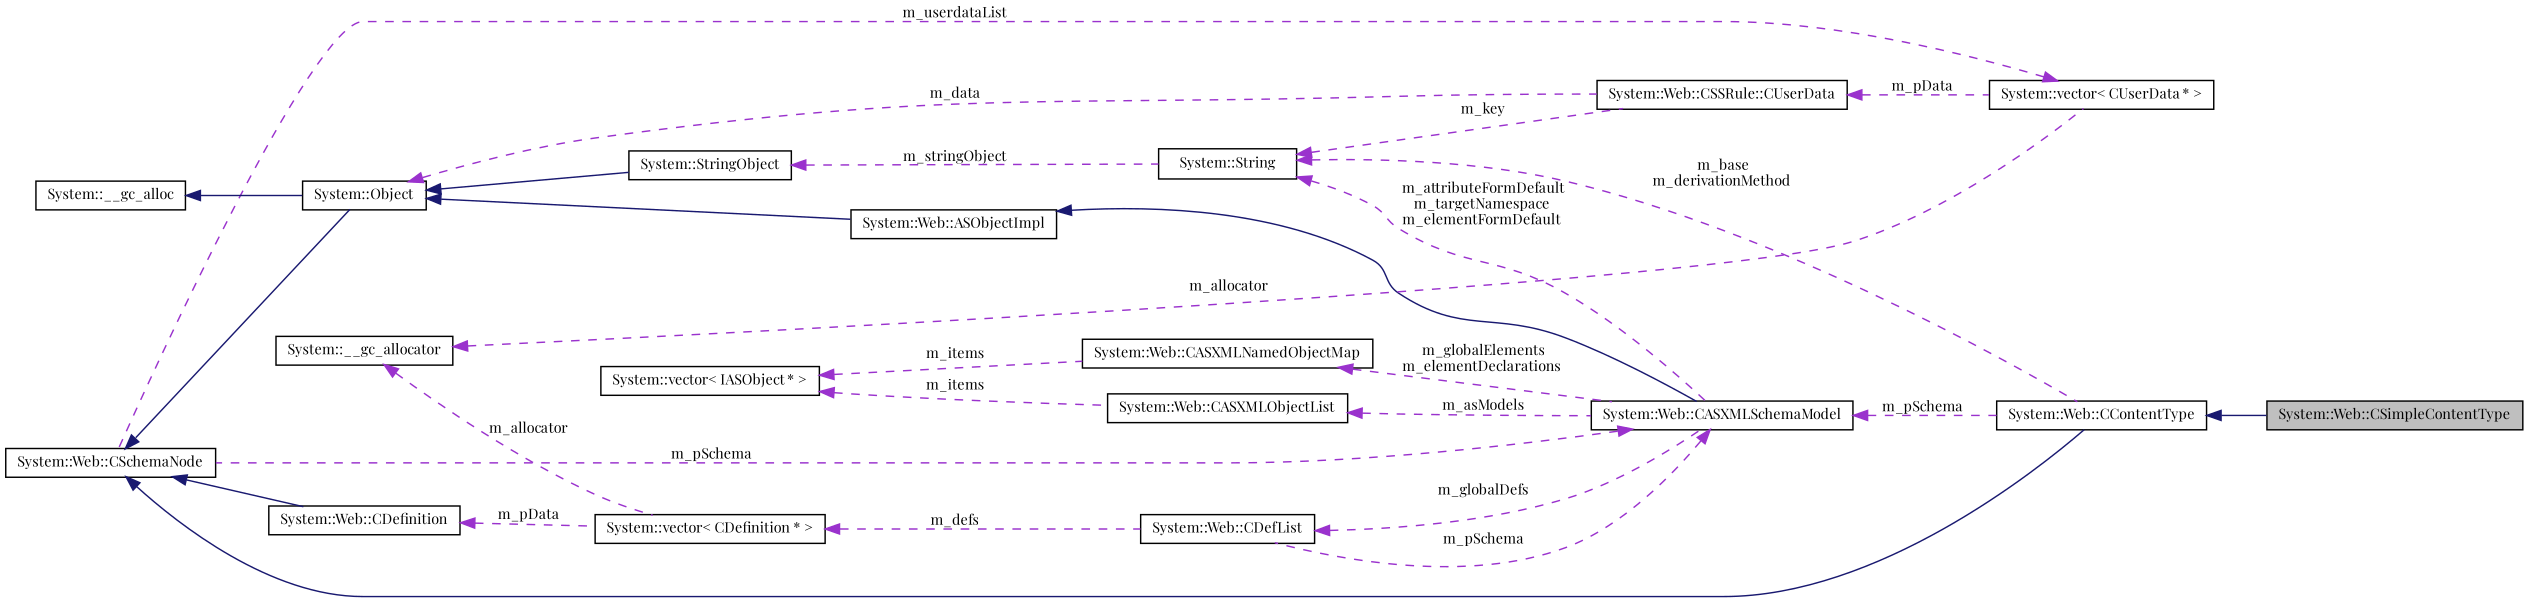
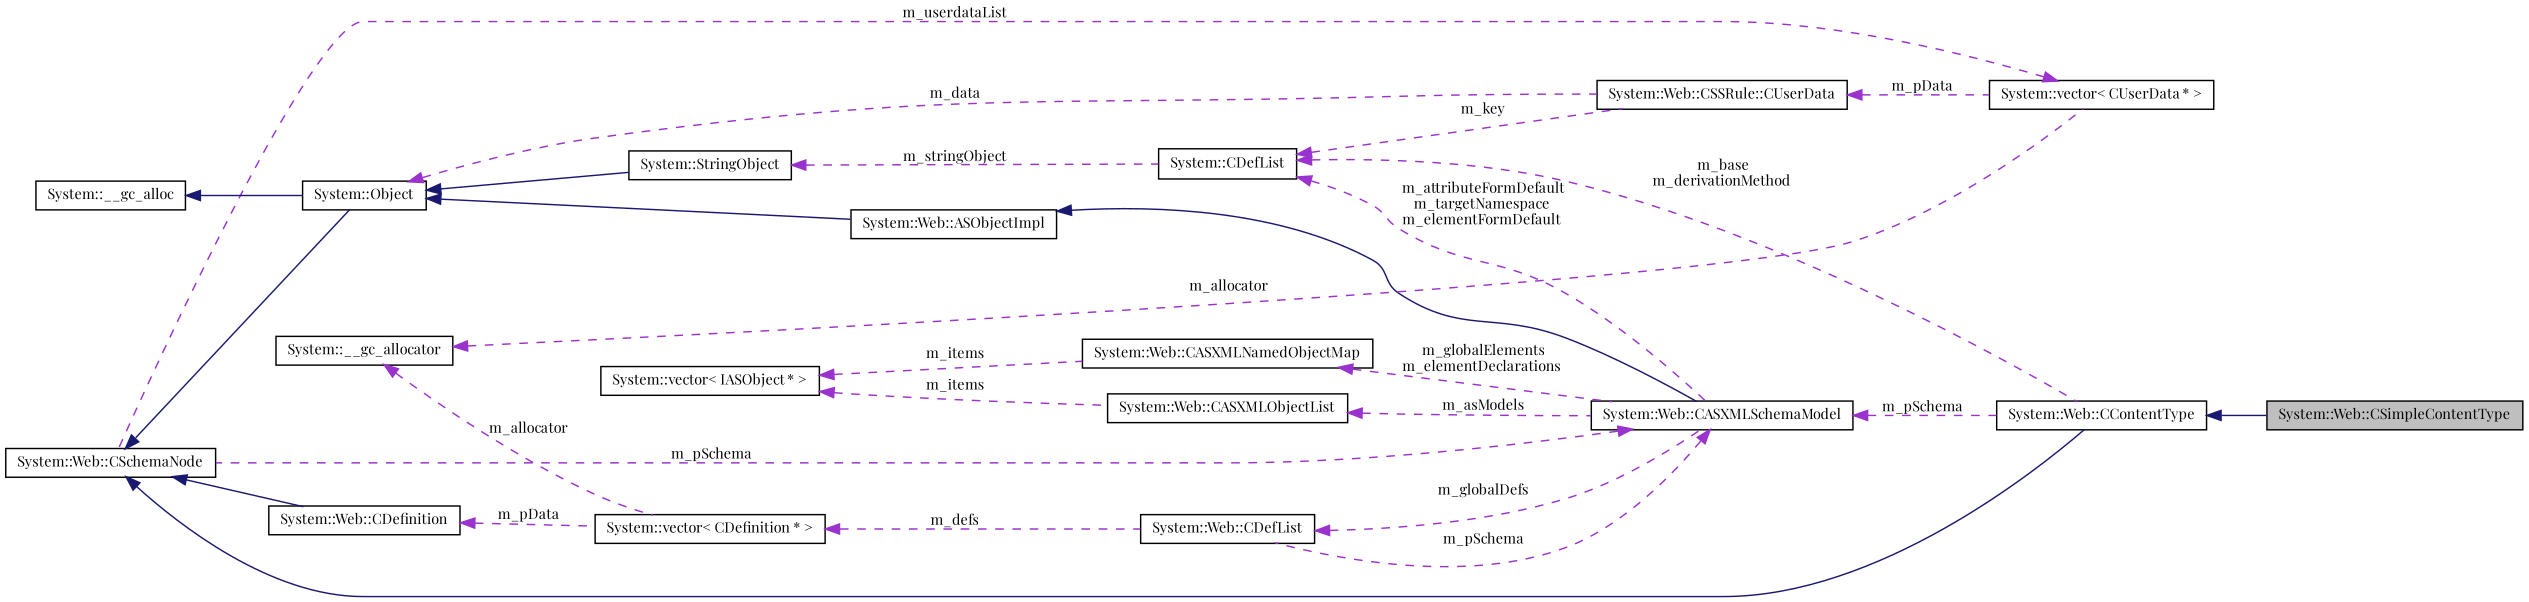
  digraph {
    fontname="Playfair Display"
    rankdir=LR
    node [color=black fillcolor=white fontname="Playfair Display" fontsize=10 shape=record style=filled]
    edge [color=darkorchid3 dir=back fontname="Playfair Display" fontsize=10 labelfontname=Helvetica labelfontsize=10 style=dashed]
    n1 [fillcolor=grey75 fontcolor=black height=0.2 label="System::Web::CSimpleContentType" width=0.4]
    n2 [height=0.2 label="System::Web::CContentType" width=0.4]
    n3 [height=0.2 label="System::Web::CSchemaNode" width=0.4]
    n4 [height=0.2 label="System::Web::CDefinition" width=0.4]
    n5 [height=0.2 label="System::Object" width=0.4]
    n6 [height=0.2 label="System::vector\< CDefinition * \>" width=0.4]
    n7 [height=0.2 label="System::Web::ASObjectImpl" width=0.4]
    n8 [height=0.2 label="System::StringObject" width=0.4]
    n9 [height=0.2 label="System::Web::CSSRule::CUserData" width=0.4]
    n10 [height=0.2 label="System::Web::CASXMLSchemaModel" width=0.4]
-   n11 [height=0.2 label="System::String" width=0.4]
+   n11 [height=0.2 label="System::CDefList" width=0.4]
    n12 [height=0.2 label="System::vector\< CUserData * \>" width=0.4]
    n13 [height=0.2 label="System::__gc_alloc" width=0.4]
    n14 [height=0.2 label="System::Web::CDefList" width=0.4]
    n15 [height=0.2 label="System::Web::CASXMLNamedObjectMap" width=0.4]
    n16 [height=0.2 label="System::vector\< IASObject * \>" width=0.4]
    n17 [height=0.2 label="System::Web::CASXMLObjectList" width=0.4]
    n18 [height=0.2 label="System::__gc_allocator" width=0.4]
    n2 -> n1 [color=midnightblue style=solid]
    n3 -> n2 [color=midnightblue style=solid]
    n3 -> n4 [color=midnightblue style=solid]
    n3 -> n5 [color=midnightblue style=solid]
    n4 -> n6 [label=" m_pData"]
    n5 -> n7 [color=midnightblue style=solid]
    n5 -> n8 [color=midnightblue style=solid]
    n5 -> n9 [label=" m_data"]
    n6 -> n14 [label=" m_defs"]
    n7 -> n10 [color=midnightblue style=solid]
    n8 -> n11 [label=" m_stringObject"]
    n9 -> n12 [label=" m_pData"]
    n10 -> n2 [label=" m_pSchema"]
    n10 -> n3 [label=" m_pSchema"]
    n10 -> n14 [label=" m_pSchema"]
    n11 -> n2 [label=" m_base\nm_derivationMethod"]
    n11 -> n9 [label=" m_key"]
    n11 -> n10 [label=" m_attributeFormDefault\nm_targetNamespace\nm_elementFormDefault"]
    n12 -> n3 [label=" m_userdataList"]
    n13 -> n5 [color=midnightblue style=solid]
    n14 -> n10 [label=" m_globalDefs"]
    n15 -> n10 [label=" m_globalElements\nm_elementDeclarations"]
    n16 -> n15 [label=" m_items"]
    n16 -> n17 [label=" m_items"]
    n17 -> n10 [label=" m_asModels"]
    n18 -> n6 [label=" m_allocator"]
    n18 -> n12 [label=" m_allocator"]
  }
